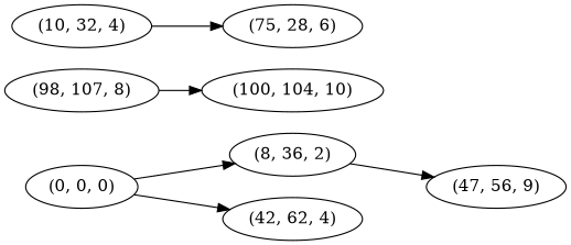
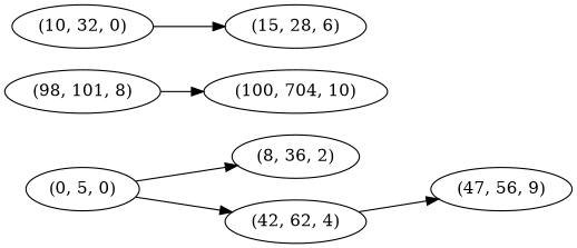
  digraph {
    rankdir=LR
-   "(0, 0, 0)"
+   "(0, 0, 0)" [label="(0, 5, 0)"]
    "(8, 36, 2)"
    "(42, 62, 4)"
    "(47, 56, 9)"
-   "(98, 107, 8)"
-   "(100, 104, 10)"
-   "(10, 32, 4)"
-   "(15, 28, 6)" [label="(75, 28, 6)"]
+   "(98, 107, 8)" [label="(98, 101, 8)"]
+   "(100, 104, 10)" [label="(100, 704, 10)"]
+   "(10, 32, 4)" [label="(10, 32, 0)"]
+   "(15, 28, 6)"
    "(0, 0, 0)" -> "(8, 36, 2)"
    "(0, 0, 0)" -> "(42, 62, 4)"
-   "(8, 36, 2)" -> "(47, 56, 9)"
+   "(42, 62, 4)" -> "(47, 56, 9)"
    "(98, 107, 8)" -> "(100, 104, 10)"
    "(10, 32, 4)" -> "(15, 28, 6)"
  }
